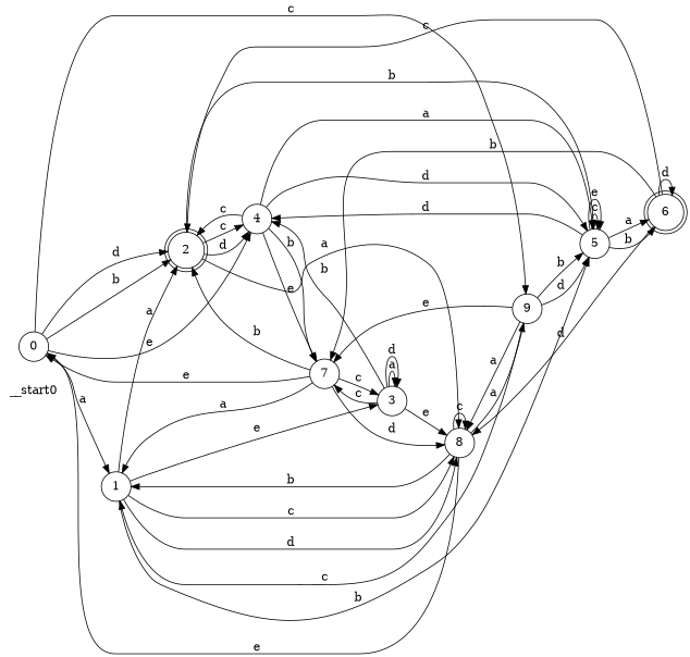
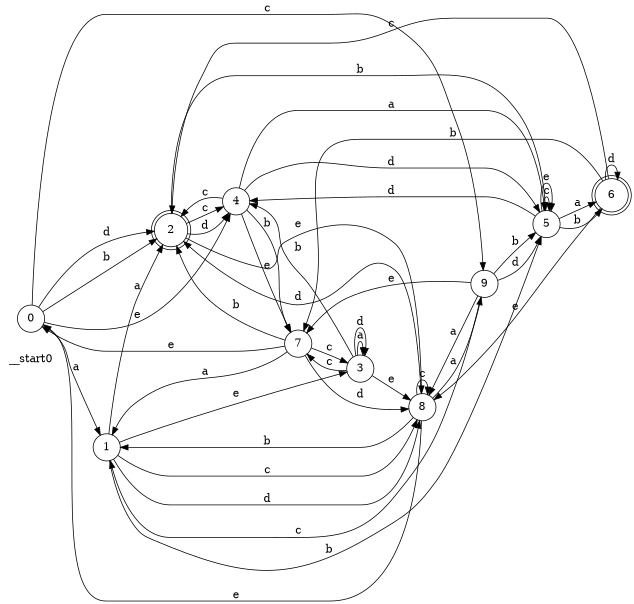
  digraph {
    rankdir=LR
    node [shape=circle color=black fillcolor=white style=filled]
    __start0 [shape=none color="" fillcolor="" style=""]
    n2 [label=0]
    n3 [label=1]
    n4 [label=2 shape=doublecircle style="rounded,filled"]
    n5 [label=4]
    n6 [label=9]
    n7 [label=3]
    n8 [label=5]
    n9 [label=8]
    n10 [label=7]
    n11 [label=6 shape=doublecircle style="rounded,filled"]
    n2 -> n3 [label=a]
    n2 -> n4 [label=b]
    n2 -> n4 [label=d]
    n2 -> n5 [label=e]
    n2 -> n6 [label=c]
    n3 -> n4 [label=a]
    n3 -> n7 [label=e]
    n3 -> n8 [label=b]
    n3 -> n9 [label=c]
    n3 -> n9 [label=d]
    n4 -> n5 [label=c]
    n4 -> n5 [label=d]
    n4 -> n8 [label=b]
-   n4 -> n9 [label=a]
+   n4 -> n9 [label=e]
    n5 -> n4 [label=c]
    n5 -> n8 [label=a]
    n5 -> n8 [label=d]
    n5 -> n10 [label=b]
    n5 -> n10 [label=e]
    n6 -> n3 [label=c]
    n6 -> n8 [label=b]
    n6 -> n8 [label=d]
    n6 -> n9 [label=a]
    n6 -> n10 [label=e]
    n7 -> n5 [label=b]
    n7 -> n7 [label=a]
    n7 -> n7 [label=d]
    n7 -> n9 [label=e]
    n7 -> n10 [label=c]
    n8 -> n5 [label=d]
    n8 -> n8 [label=c]
    n8 -> n8 [label=e]
    n8 -> n11 [label=a]
    n8 -> n11 [label=b]
    n9 -> n2 [label=e]
    n9 -> n3 [label=b]
+   n9 -> n4 [label=d]
    n9 -> n6 [label=a]
    n9 -> n9 [label=c]
    n10 -> n2 [label=e]
    n10 -> n3 [label=a]
    n10 -> n4 [label=b]
    n10 -> n7 [label=c]
    n10 -> n9 [label=d]
    n11 -> n4 [label=c]
-   n11 -> n9 [label=d]
+   n11 -> n9 [label=e]
    n11 -> n10 [label=b]
    n11 -> n11 [label=d]
  }
